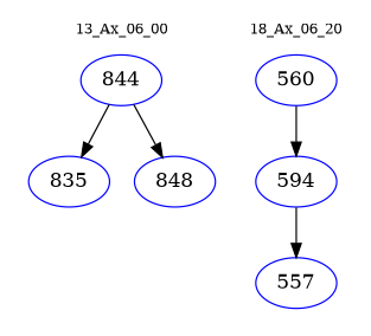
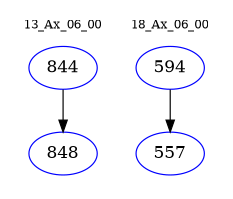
  digraph {
    fontname="DejaVu Serif"
    node [color=blue fontname="DejaVu Serif"]
    edge [color=black fontname="DejaVu Serif"]
    n1 [label=844]
-   n2 [label=835]
    n3 [label=848]
-   n4 [label=560]
    n5 [label=557]
    n6 [label=594]
    subgraph cluster_1 {
      color=white
      fontsize=10
      label="13_Ax_06_00"
      n1
-     n2
      n3
    }
    subgraph cluster_2 {
      color=white
      fontsize=10
-     label="18_Ax_06_20"
-     n4
+     label="18_Ax_06_00"
      n5
      n6
    }
-   n1 -> n2
    n1 -> n3
-   n4 -> n6
    n6 -> n5
  }
